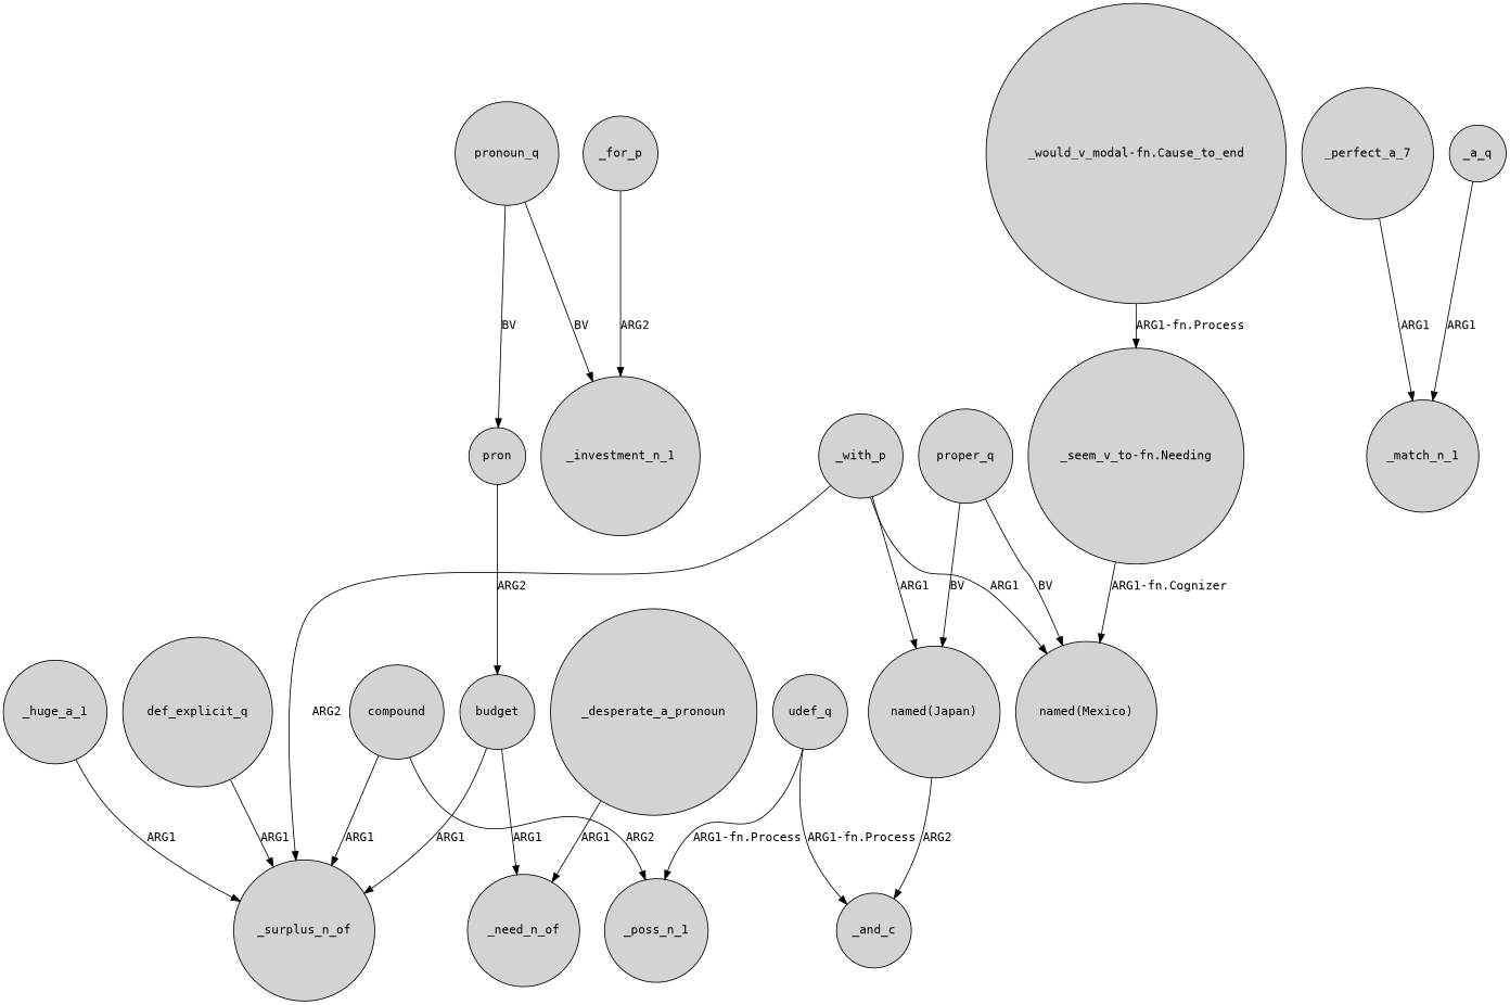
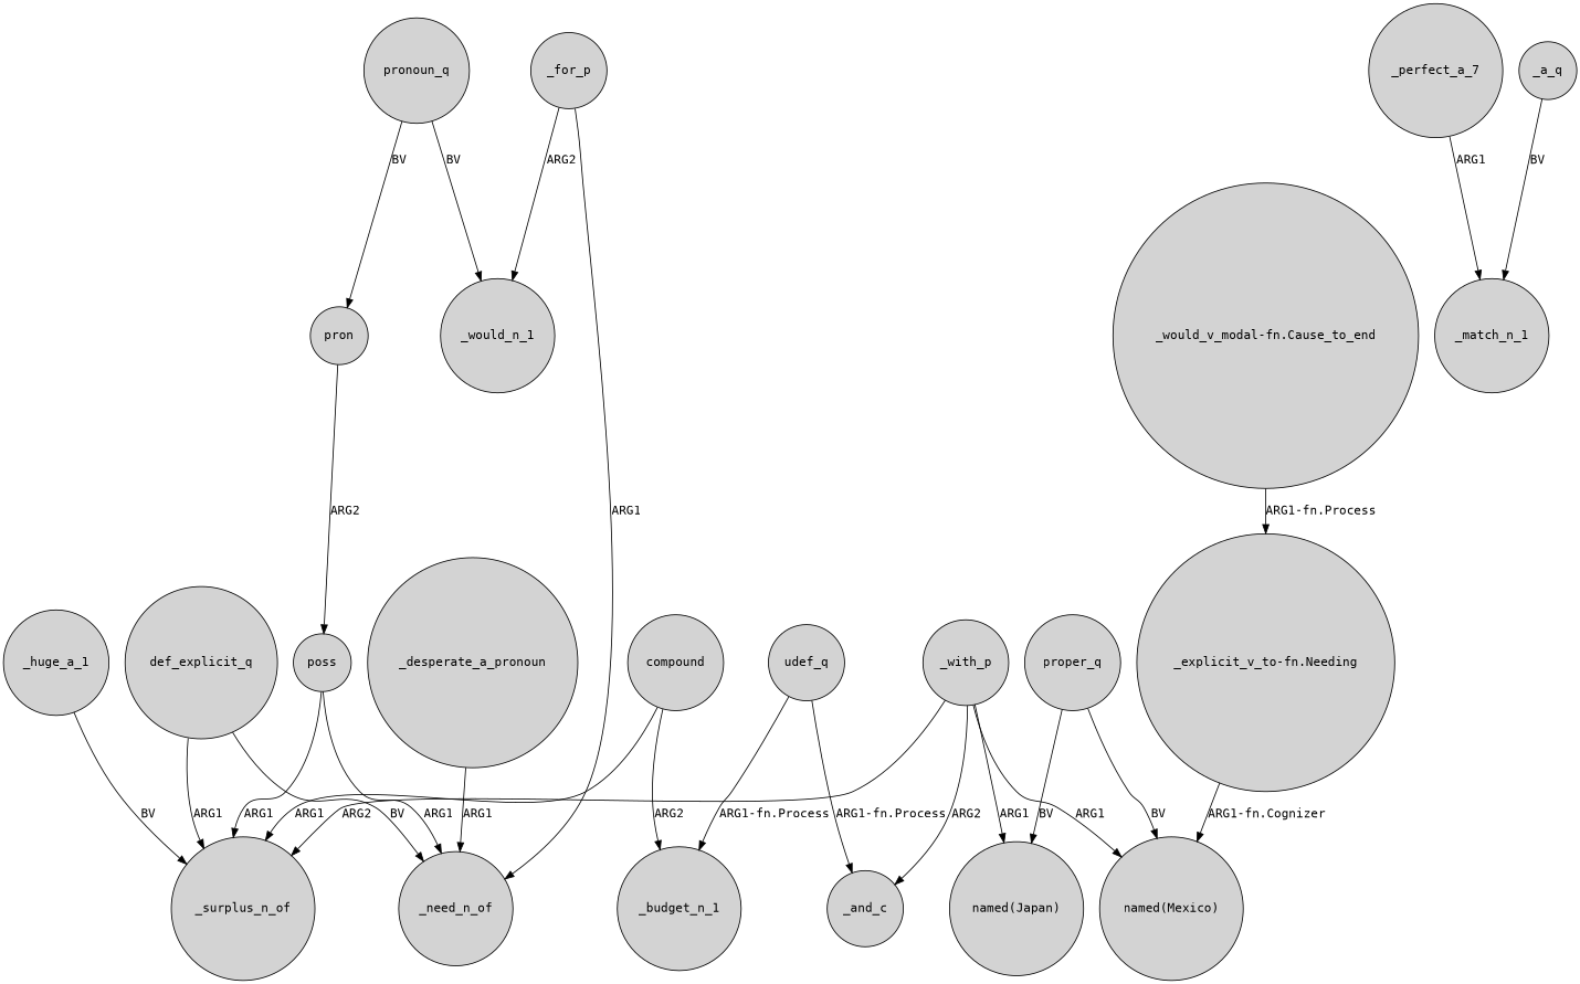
  digraph {
    fontname="DejaVu Sans Mono"
    node [fontname="DejaVu Sans Mono" shape=circle style=filled]
    edge [fontname="DejaVu Sans Mono"]
    _with_p
    _surplus_n_of
    "named(Mexico)"
    "named(Japan)"
    _and_c
    def_explicit_q
    _need_n_of
    compound
-   _budget_n_1 [label=_poss_n_1]
+   _budget_n_1
    proper_q
    udef_q
    n12 [label=_perfect_a_7]
    _match_n_1
    pronoun_q
-   _investment_n_1
+   _investment_n_1 [label=_would_n_1]
    pron
-   poss [label=budget]
+   poss
    n18 [label=_desperate_a_pronoun]
-   "_seem_v_to-fn.Needing"
+   "_seem_v_to-fn.Needing" [label="_explicit_v_to-fn.Needing"]
    _huge_a_1
    "_would_v_modal-fn.Cause_to_end"
    _a_q
    _for_p
    _with_p -> _surplus_n_of [label=ARG2]
    _with_p -> "named(Mexico)" [label=ARG1]
    _with_p -> "named(Japan)" [label=ARG1]
-   "named(Japan)" -> _and_c [label=ARG2]
+   _with_p -> _and_c [label=ARG2]
    def_explicit_q -> _surplus_n_of [label=ARG1]
+   def_explicit_q -> _need_n_of [label=BV]
    compound -> _surplus_n_of [label=ARG1]
    compound -> _budget_n_1 [label=ARG2]
    proper_q -> "named(Mexico)" [label=BV]
    proper_q -> "named(Japan)" [label=BV]
    udef_q -> _and_c [label="ARG1-fn.Process"]
    udef_q -> _budget_n_1 [label="ARG1-fn.Process"]
    n12 -> _match_n_1 [label=ARG1]
    pronoun_q -> _investment_n_1 [label=BV]
    pronoun_q -> pron [label=BV]
    pron -> poss [label=ARG2]
    poss -> _surplus_n_of [label=ARG1]
    poss -> _need_n_of [label=ARG1]
    n18 -> _need_n_of [label=ARG1]
    "_seem_v_to-fn.Needing" -> "named(Mexico)" [label="ARG1-fn.Cognizer"]
-   _huge_a_1 -> _surplus_n_of [label=ARG1]
+   _huge_a_1 -> _surplus_n_of [label=BV]
    "_would_v_modal-fn.Cause_to_end" -> "_seem_v_to-fn.Needing" [label="ARG1-fn.Process"]
-   _a_q -> _match_n_1 [label=ARG1]
+   _a_q -> _match_n_1 [label=BV]
+   _for_p -> _need_n_of [label=ARG1]
    _for_p -> _investment_n_1 [label=ARG2]
  }
